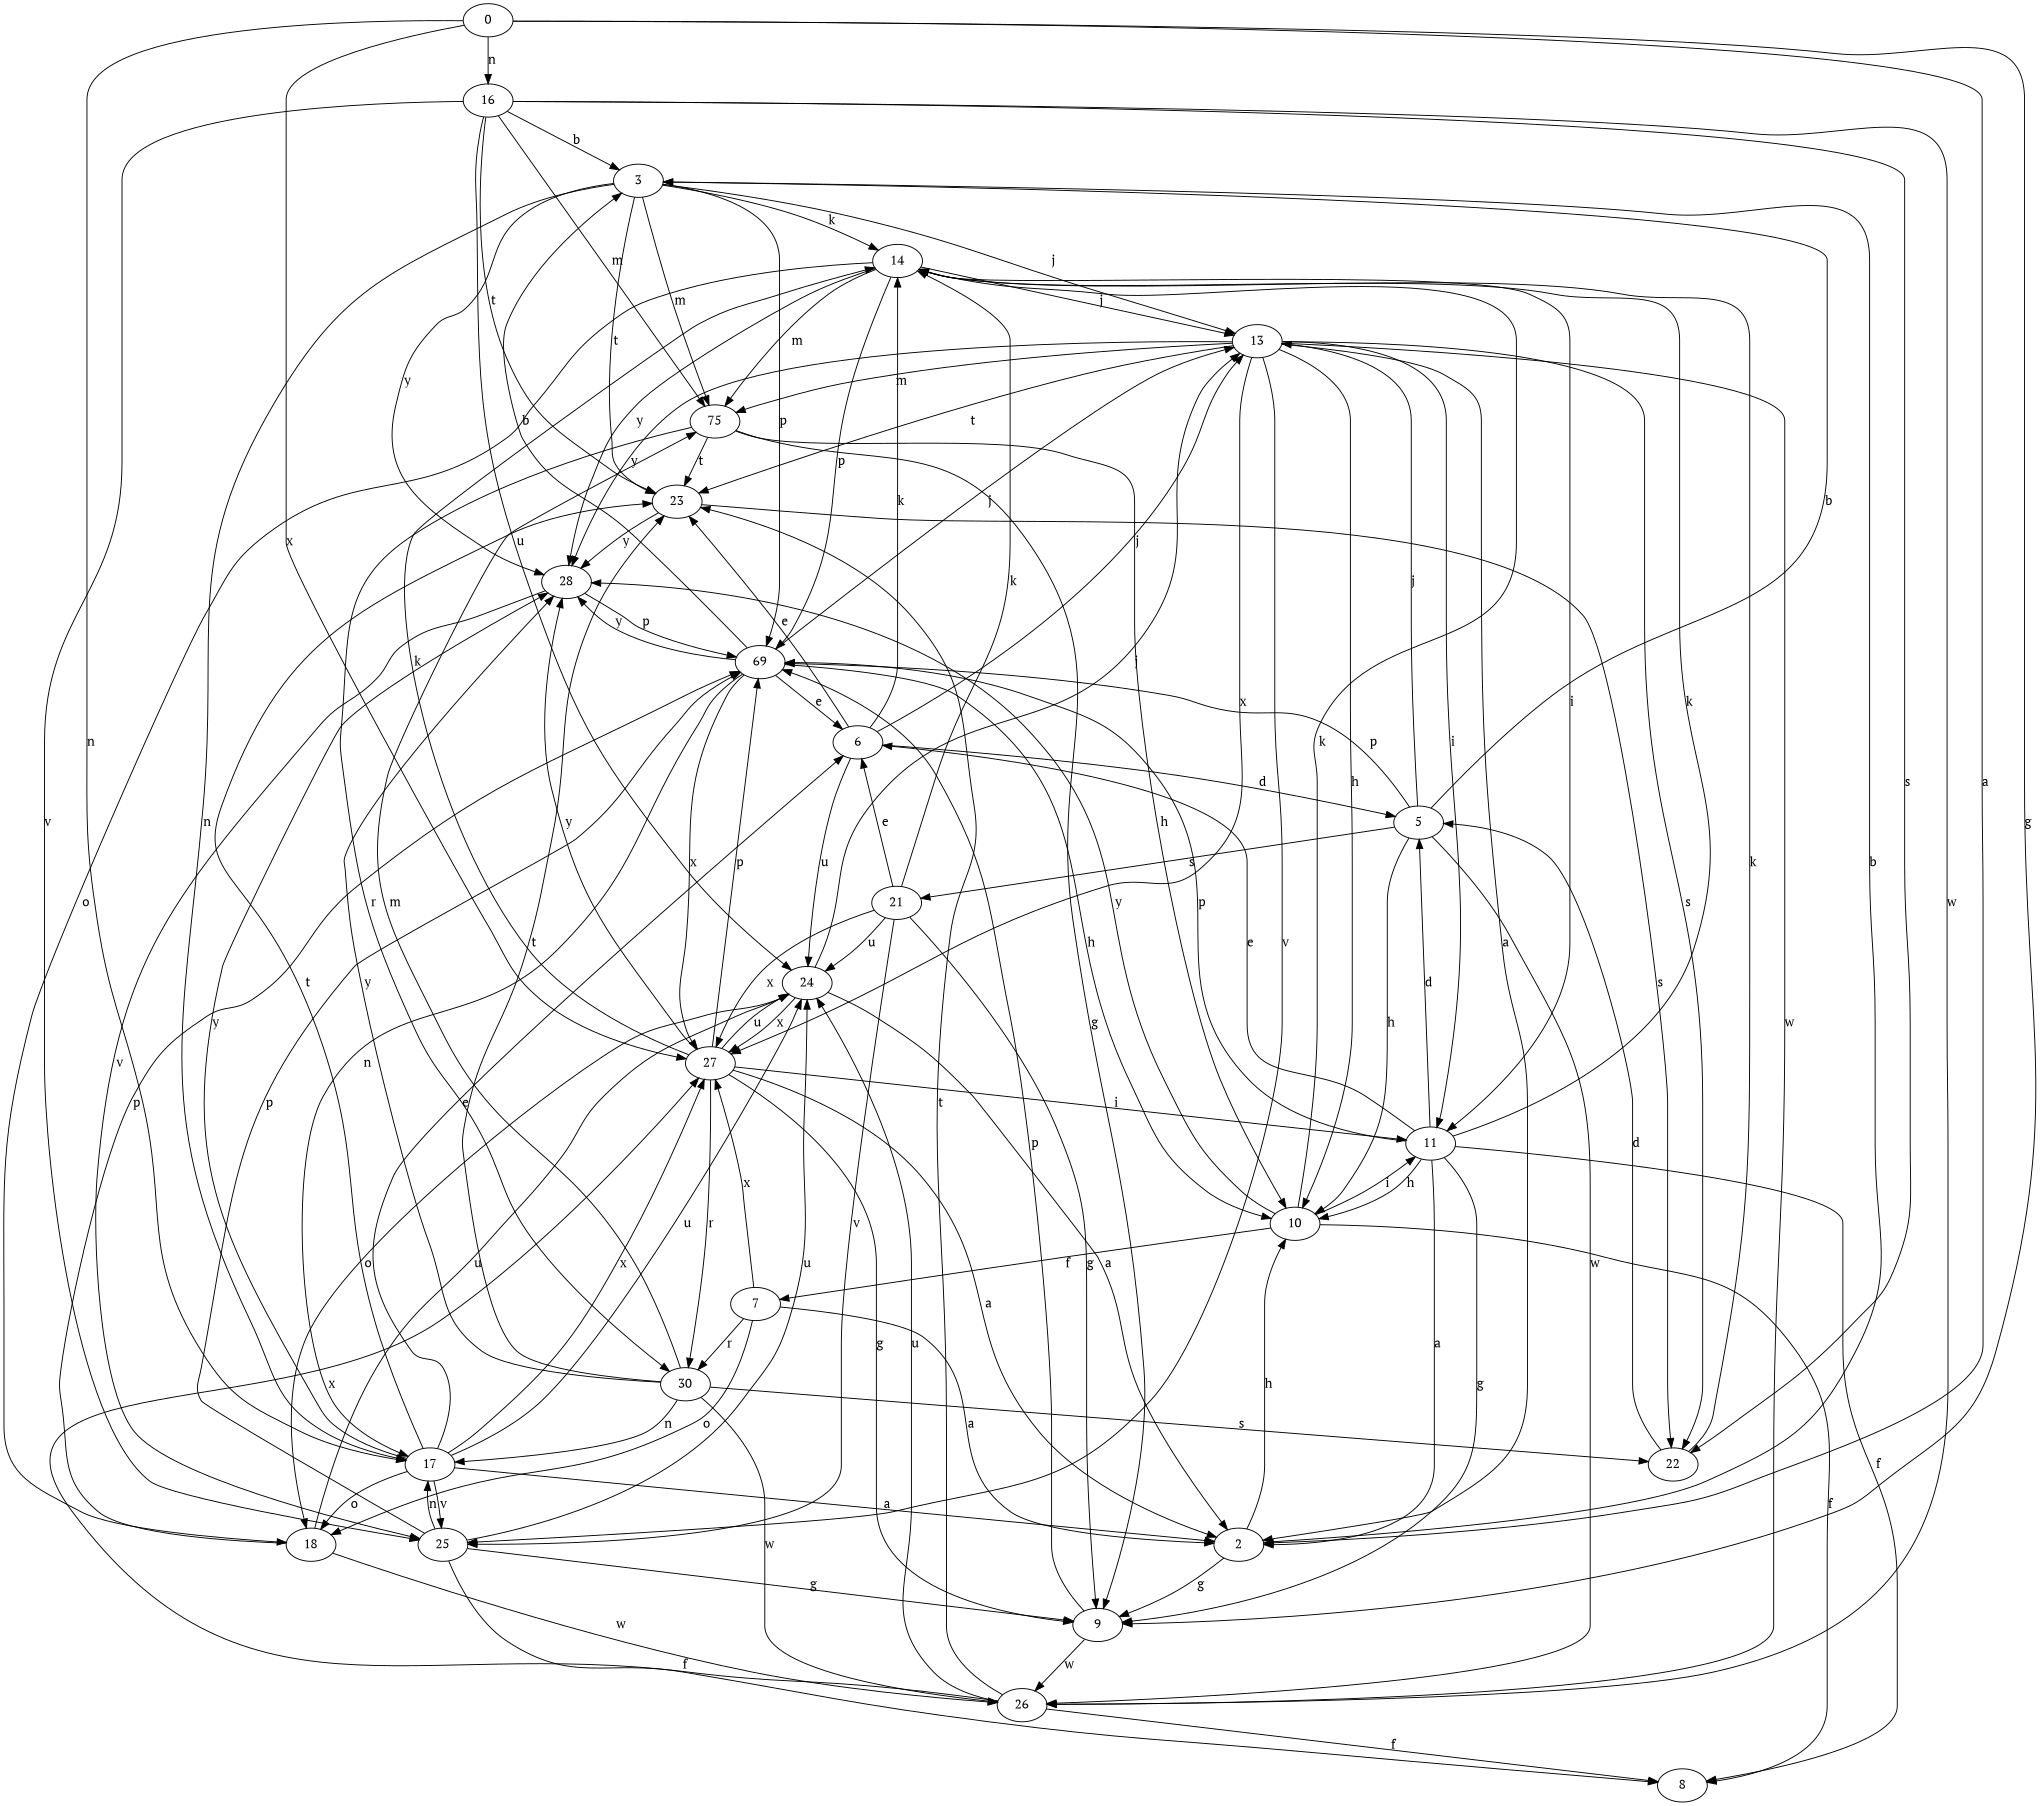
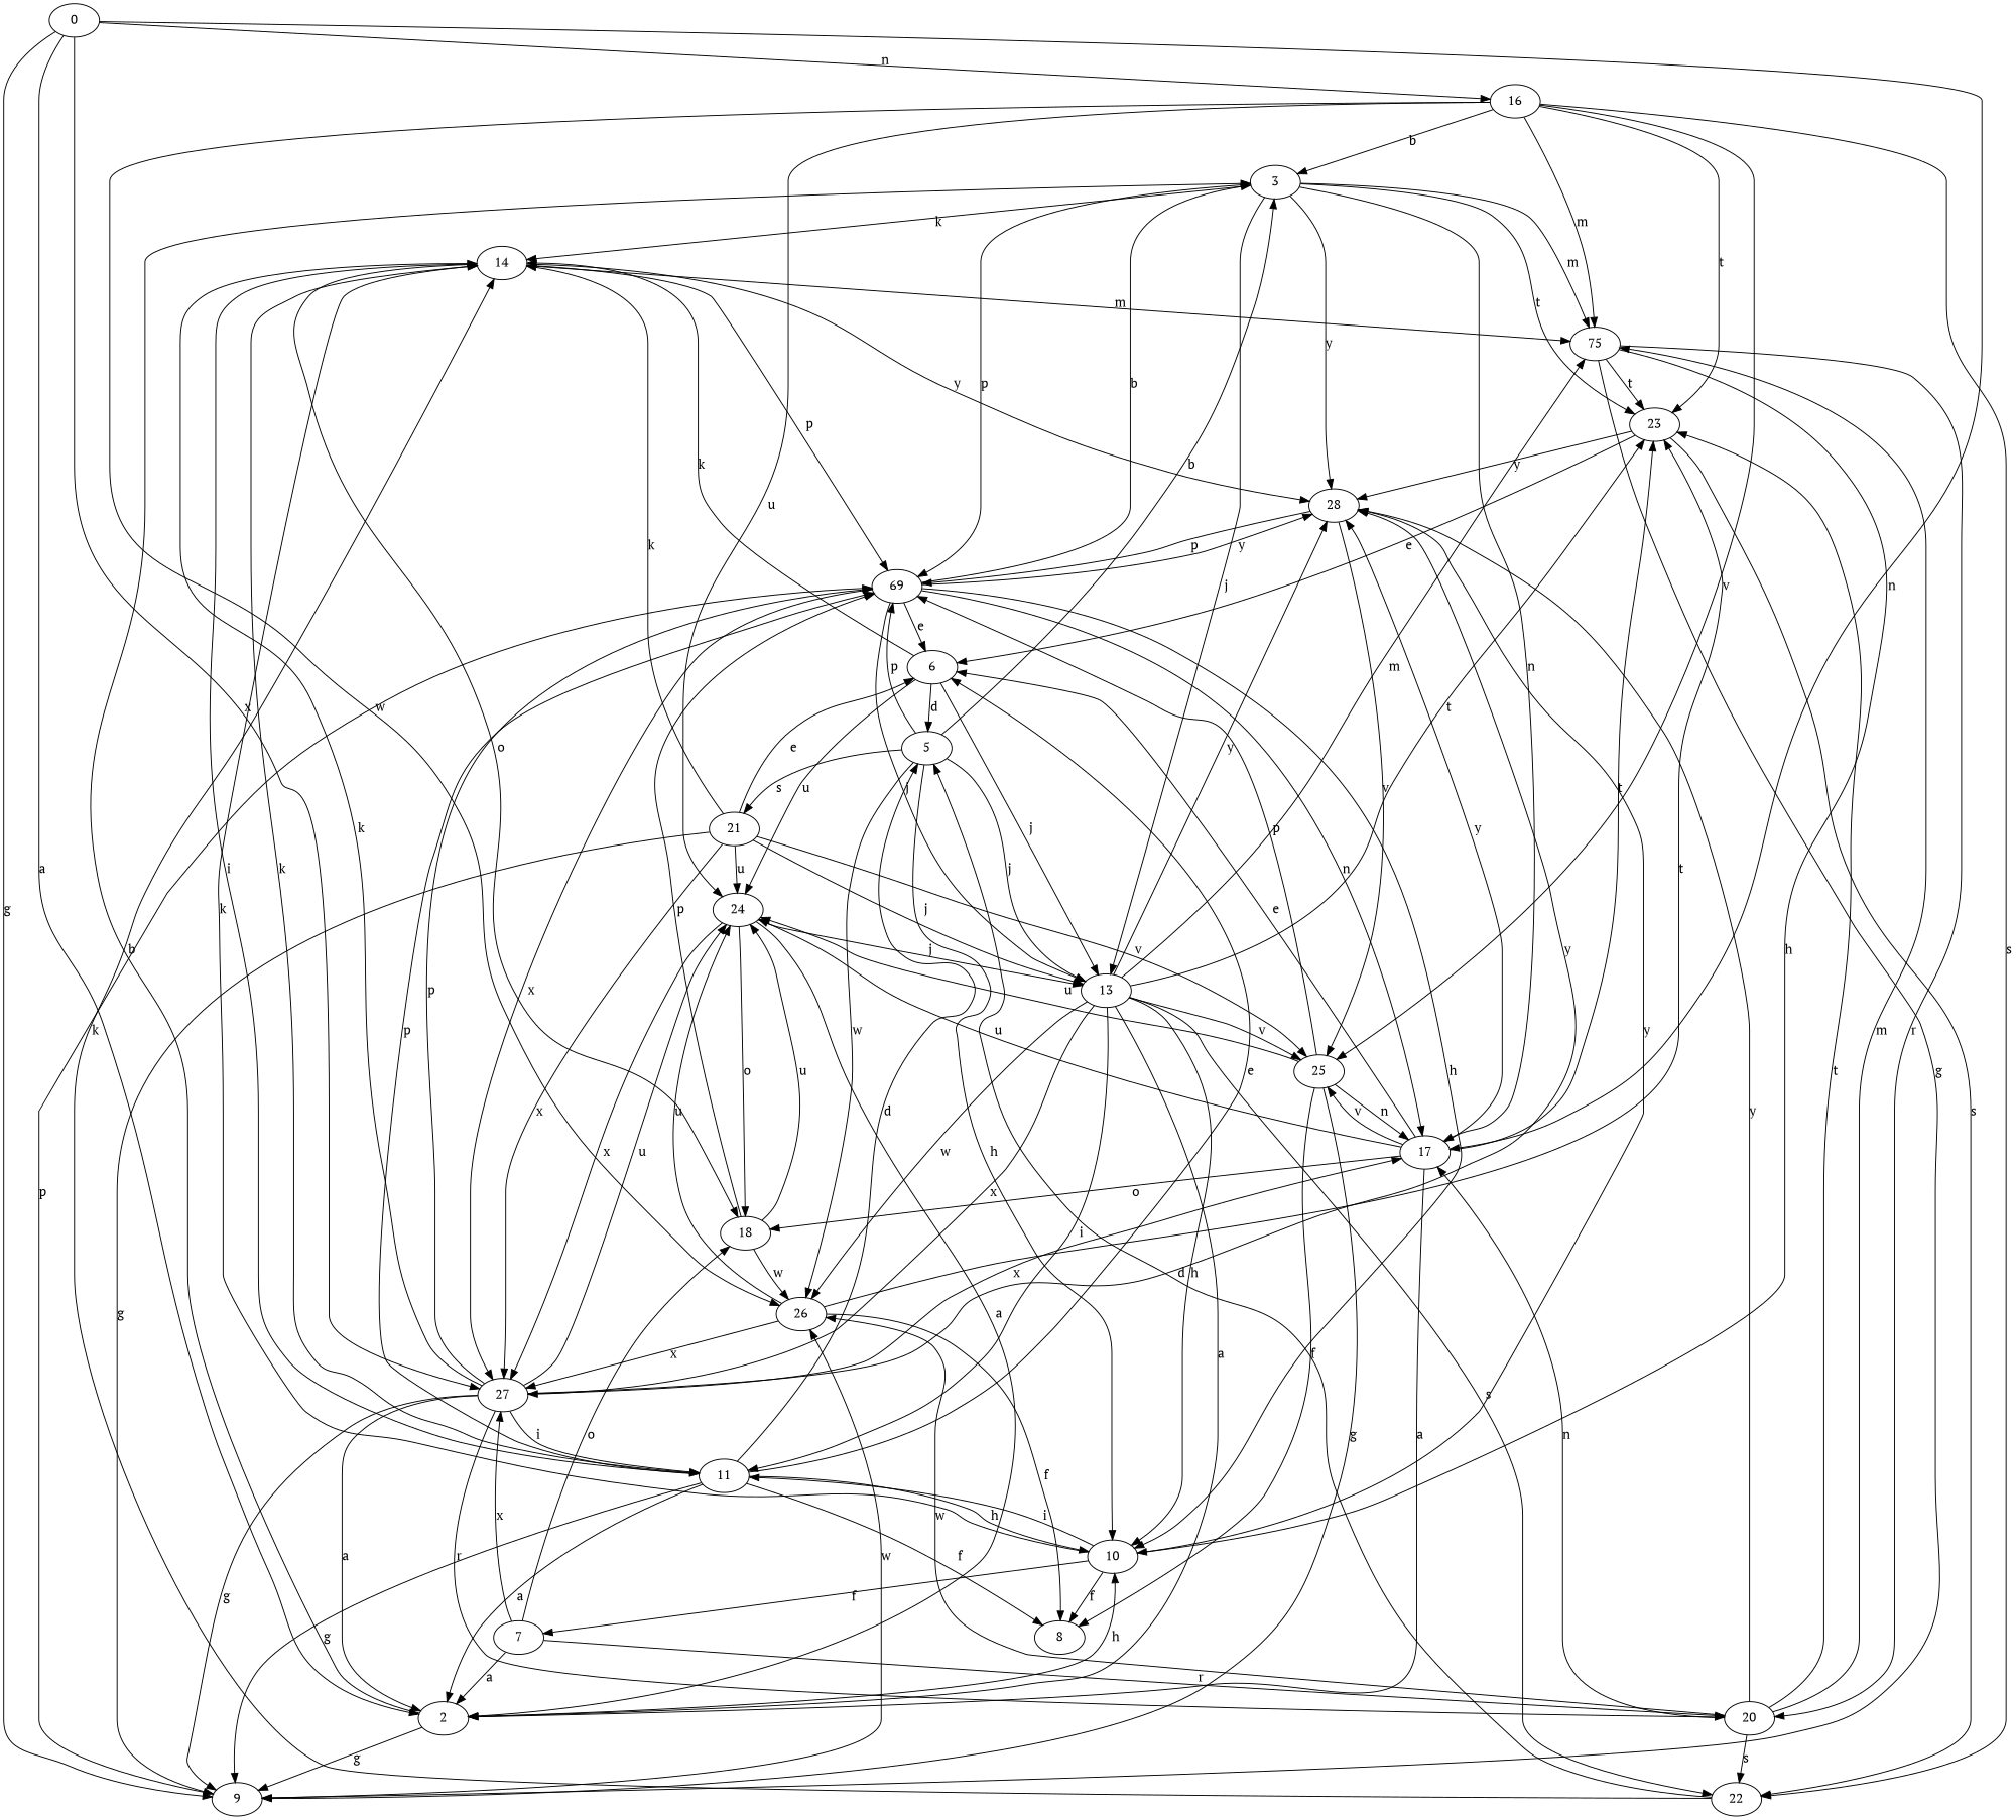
  strict digraph {
    fontname="PT Serif"
    node [fontname="PT Serif"]
    edge [fontname="PT Serif"]
    3
    14
    13
    n4 [label=75]
    17
    n6 [label=69]
    23
    28
    7
    2
    18
-   20 [label=30]
+   20
    27
    9
    10
    26
    8
    11
    22
    25
    6
    24
    5
    21
    16
    0
    3 -> 14 [label=k]
    3 -> 13 [label=j]
    3 -> n4 [label=m]
    3 -> 17 [label=n]
    3 -> n6 [label=p]
    3 -> 23 [label=t]
    3 -> 28 [label=y]
-   14 -> 13 [label=j]
+   21 -> 13 [label=j]
    14 -> n4 [label=m]
    14 -> n6 [label=p]
    14 -> 28 [label=y]
    14 -> 18 [label=o]
    14 -> 11 [label=i]
    13 -> n4 [label=m]
    13 -> 23 [label=t]
    13 -> 28 [label=y]
    13 -> 2 [label=a]
    13 -> 27 [label=x]
    13 -> 10 [label=h]
    13 -> 26 [label=w]
    13 -> 11 [label=i]
    13 -> 22 [label=s]
    13 -> 25 [label=v]
    n4 -> 23 [label=t]
    n4 -> 20 [label=r]
    n4 -> 9 [label=g]
    n4 -> 10 [label=h]
    17 -> 23 [label=t]
    17 -> 28 [label=y]
    17 -> 2 [label=a]
    17 -> 18 [label=o]
-   17 -> 27 [label=x]
+   27 -> 17 [label=x]
    17 -> 25 [label=v]
    17 -> 6 [label=e]
    17 -> 24 [label=u]
    n6 -> 3 [label=b]
    n6 -> 13 [label=j]
    n6 -> 17 [label=n]
    n6 -> 28 [label=y]
    n6 -> 27 [label=x]
    n6 -> 10 [label=h]
    n6 -> 6 [label=e]
    23 -> 28 [label=y]
    23 -> 22 [label=s]
-   6 -> 23 [label=e]
+   23 -> 6 [label=e]
    28 -> n6 [label=p]
    28 -> 25 [label=v]
    7 -> 2 [label=a]
    7 -> 18 [label=o]
    7 -> 20 [label=r]
    7 -> 27 [label=x]
    2 -> 3 [label=b]
    2 -> 9 [label=g]
    2 -> 10 [label=h]
    18 -> n6 [label=p]
    18 -> 26 [label=w]
    18 -> 24 [label=u]
    20 -> n4 [label=m]
    20 -> 17 [label=n]
    20 -> 23 [label=t]
    20 -> 28 [label=y]
    20 -> 26 [label=w]
    20 -> 22 [label=s]
    27 -> 14 [label=k]
    27 -> n6 [label=p]
    27 -> 28 [label=y]
    27 -> 2 [label=a]
    27 -> 20 [label=r]
    27 -> 9 [label=g]
    27 -> 11 [label=i]
    27 -> 24 [label=u]
    9 -> n6 [label=p]
    9 -> 26 [label=w]
    10 -> 14 [label=k]
    10 -> 28 [label=y]
    10 -> 7 [label=f]
    10 -> 8 [label=f]
    10 -> 11 [label=i]
    26 -> 23 [label=t]
    26 -> 27 [label=x]
    26 -> 8 [label=f]
    26 -> 24 [label=u]
    11 -> 14 [label=k]
    11 -> n6 [label=p]
    11 -> 2 [label=a]
    11 -> 9 [label=g]
    11 -> 10 [label=h]
    11 -> 8 [label=f]
    11 -> 6 [label=e]
    11 -> 5 [label=d]
    22 -> 14 [label=k]
    22 -> 5 [label=d]
    25 -> 17 [label=n]
    25 -> n6 [label=p]
    25 -> 9 [label=g]
    25 -> 8 [label=f]
    25 -> 24 [label=u]
    6 -> 14 [label=k]
    6 -> 13 [label=j]
    6 -> 24 [label=u]
    6 -> 5 [label=d]
    24 -> 13 [label=j]
    24 -> 2 [label=a]
    24 -> 18 [label=o]
    24 -> 27 [label=x]
    5 -> 3 [label=b]
    5 -> 13 [label=j]
    5 -> n6 [label=p]
    5 -> 10 [label=h]
    5 -> 26 [label=w]
    5 -> 21 [label=s]
    21 -> 14 [label=k]
    21 -> 27 [label=x]
    21 -> 9 [label=g]
    21 -> 25 [label=v]
    21 -> 6 [label=e]
    21 -> 24 [label=u]
    16 -> 3 [label=b]
    16 -> n4 [label=m]
    16 -> 23 [label=t]
    16 -> 26 [label=w]
    16 -> 22 [label=s]
    16 -> 25 [label=v]
    16 -> 24 [label=u]
    0 -> 17 [label=n]
    0 -> 2 [label=a]
    0 -> 27 [label=x]
    0 -> 9 [label=g]
    0 -> 16 [label=n]
  }
